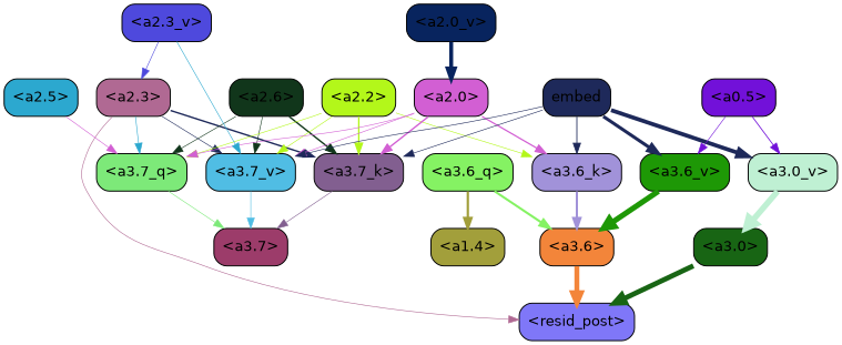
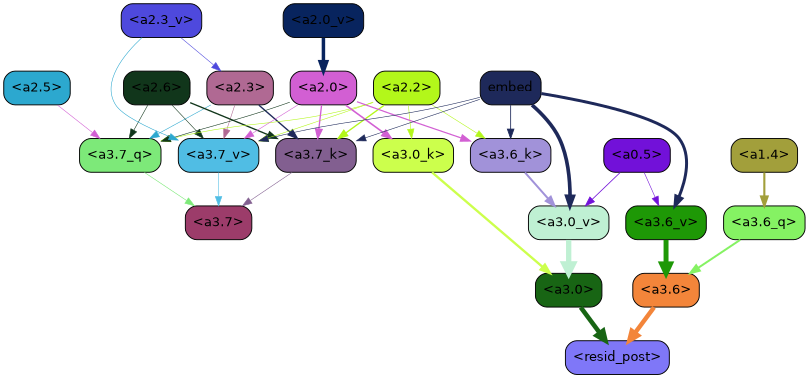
  strict digraph {
    splines=true
    node [color=black fontname=Helvetica shape=box style="filled, rounded"]
    edge [color="#1e295a" penwidth=0.6]
    "<a3.7>" [fillcolor="#9c3c6a"]
    "<resid_post>" [fillcolor="#7f77f8"]
    "<a3.6>" [fillcolor="#f3853a"]
    "<a3.0>" [fillcolor="#186514"]
    "<a2.3>" [fillcolor="#b06993"]
    "<a3.7_q>" [fillcolor="#7de979"]
    "<a3.7_k>" [fillcolor="#825f90"]
    "<a3.7_v>" [fillcolor="#50bde4"]
    "<a3.6_q>" [fillcolor="#85f263"]
    "<a3.6_k>" [fillcolor="#a192d9"]
+   "<a3.0_k>" [fillcolor="#ccff4c"]
    "<a3.6_v>" [fillcolor="#1e9806"]
    "<a3.0_v>" [fillcolor="#bff0d3"]
    "<a2.6>" [fillcolor="#11361b"]
    "<a2.5>" [fillcolor="#2ca8cf"]
    "<a2.2>" [fillcolor="#b3f71a"]
    "<a2.0>" [fillcolor="#d25fd3"]
    "<a1.4>" [fillcolor="#a29f3b"]
    embed [fillcolor="#1e295a"]
    "<a0.5>" [fillcolor="#7211d9"]
    "<a2.3_v>" [fillcolor="#4e49dd"]
    "<a2.0_v>" [fillcolor="#08245e"]
    "<a3.6>" -> "<resid_post>" [color="#f3853a" penwidth=4.746312499046326]
    "<a3.0>" -> "<resid_post>" [color="#186514" penwidth=4.896343111991882]
-   "<a2.3>" -> "<resid_post>" [color="#b06993"]
    "<a2.3>" -> "<a3.7_q>" [color="#2ca8cf"]
    "<a2.3>" -> "<a3.7_k>" [penwidth=1.467104621231556]
-   "<a2.3>" -> "<a3.7_v>"
+   "<a2.3>" -> "<a3.7_v>" [color="#b06993"]
    "<a3.7_q>" -> "<a3.7>" [color="#7de979"]
    "<a3.7_k>" -> "<a3.7>" [color="#825f90"]
    "<a3.7_v>" -> "<a3.7>" [color="#50bde4"]
    "<a3.6_q>" -> "<a3.6>" [color="#85f263" penwidth=2.160832464694977]
-   "<a3.6_k>" -> "<a3.6>" [color="#a192d9" penwidth=2.13908451795578]
+   "<a3.6_k>" -> "<a3.0_v>" [color="#a192d9" penwidth=2.13908451795578]
+   "<a3.0_k>" -> "<a3.0>" [color="#ccff4c" penwidth=2.520303964614868]
    "<a3.6_v>" -> "<a3.6>" [color="#1e9806" penwidth=5.297133803367615]
    "<a3.0_v>" -> "<a3.0>" [color="#bff0d3" penwidth=5.680712580680847]
    "<a2.6>" -> "<a3.7_q>" [color="#11361b"]
    "<a2.6>" -> "<a3.7_k>" [color="#11361b" penwidth=1.4453159049153328]
    "<a2.6>" -> "<a3.7_v>" [color="#11361b"]
    "<a2.5>" -> "<a3.7_q>" [color="#d25fd3"]
    "<a2.2>" -> "<a3.7_q>" [color="#b3f71a"]
    "<a2.2>" -> "<a3.7_k>" [color="#b3f71a" penwidth=1.4310357049107552]
    "<a2.2>" -> "<a3.7_v>" [color="#b3f71a"]
    "<a2.2>" -> "<a3.6_k>" [color="#b3f71a"]
-   "<a2.0>" -> "<a3.7_q>" [color="#d25fd3"]
+   "<a2.2>" -> "<a3.0_k>" [color="#b3f71a"]
+   "<a2.0>" -> "<a3.7_q>" [color="#11361b"]
    "<a2.0>" -> "<a3.7_k>" [color="#d25fd3" penwidth=1.4314699843525887]
    "<a2.0>" -> "<a3.7_v>" [color="#d25fd3"]
    "<a2.0>" -> "<a3.6_k>" [color="#d25fd3" penwidth=1.2950235605239868]
-   "<a3.6_q>" -> "<a1.4>" [color="#a29f3b" penwidth=2.2719132900238037]
+   "<a2.0>" -> "<a3.0_k>" [color="#d25fd3" penwidth=1.712992787361145]
+   "<a1.4>" -> "<a3.6_q>" [color="#a29f3b" penwidth=2.2719132900238037]
    embed -> "<a3.7_k>"
    embed -> "<a3.7_v>"
    embed -> "<a3.6_k>" [penwidth=0.891706109046936]
    embed -> "<a3.6_v>" [penwidth=3.1766927242279053]
    embed -> "<a3.0_v>" [penwidth=3.9005755856633186]
    "<a0.5>" -> "<a3.6_v>" [color="#7211d9"]
    "<a0.5>" -> "<a3.0_v>" [color="#7211d9" penwidth=0.8493617177009583]
    "<a2.3_v>" -> "<a2.3>" [color="#4e49dd"]
    "<a2.3_v>" -> "<a3.7_v>" [color="#2ca8cf"]
    "<a2.0_v>" -> "<a2.0>" [color="#08245e" penwidth=3.7102378383278847]
  }
